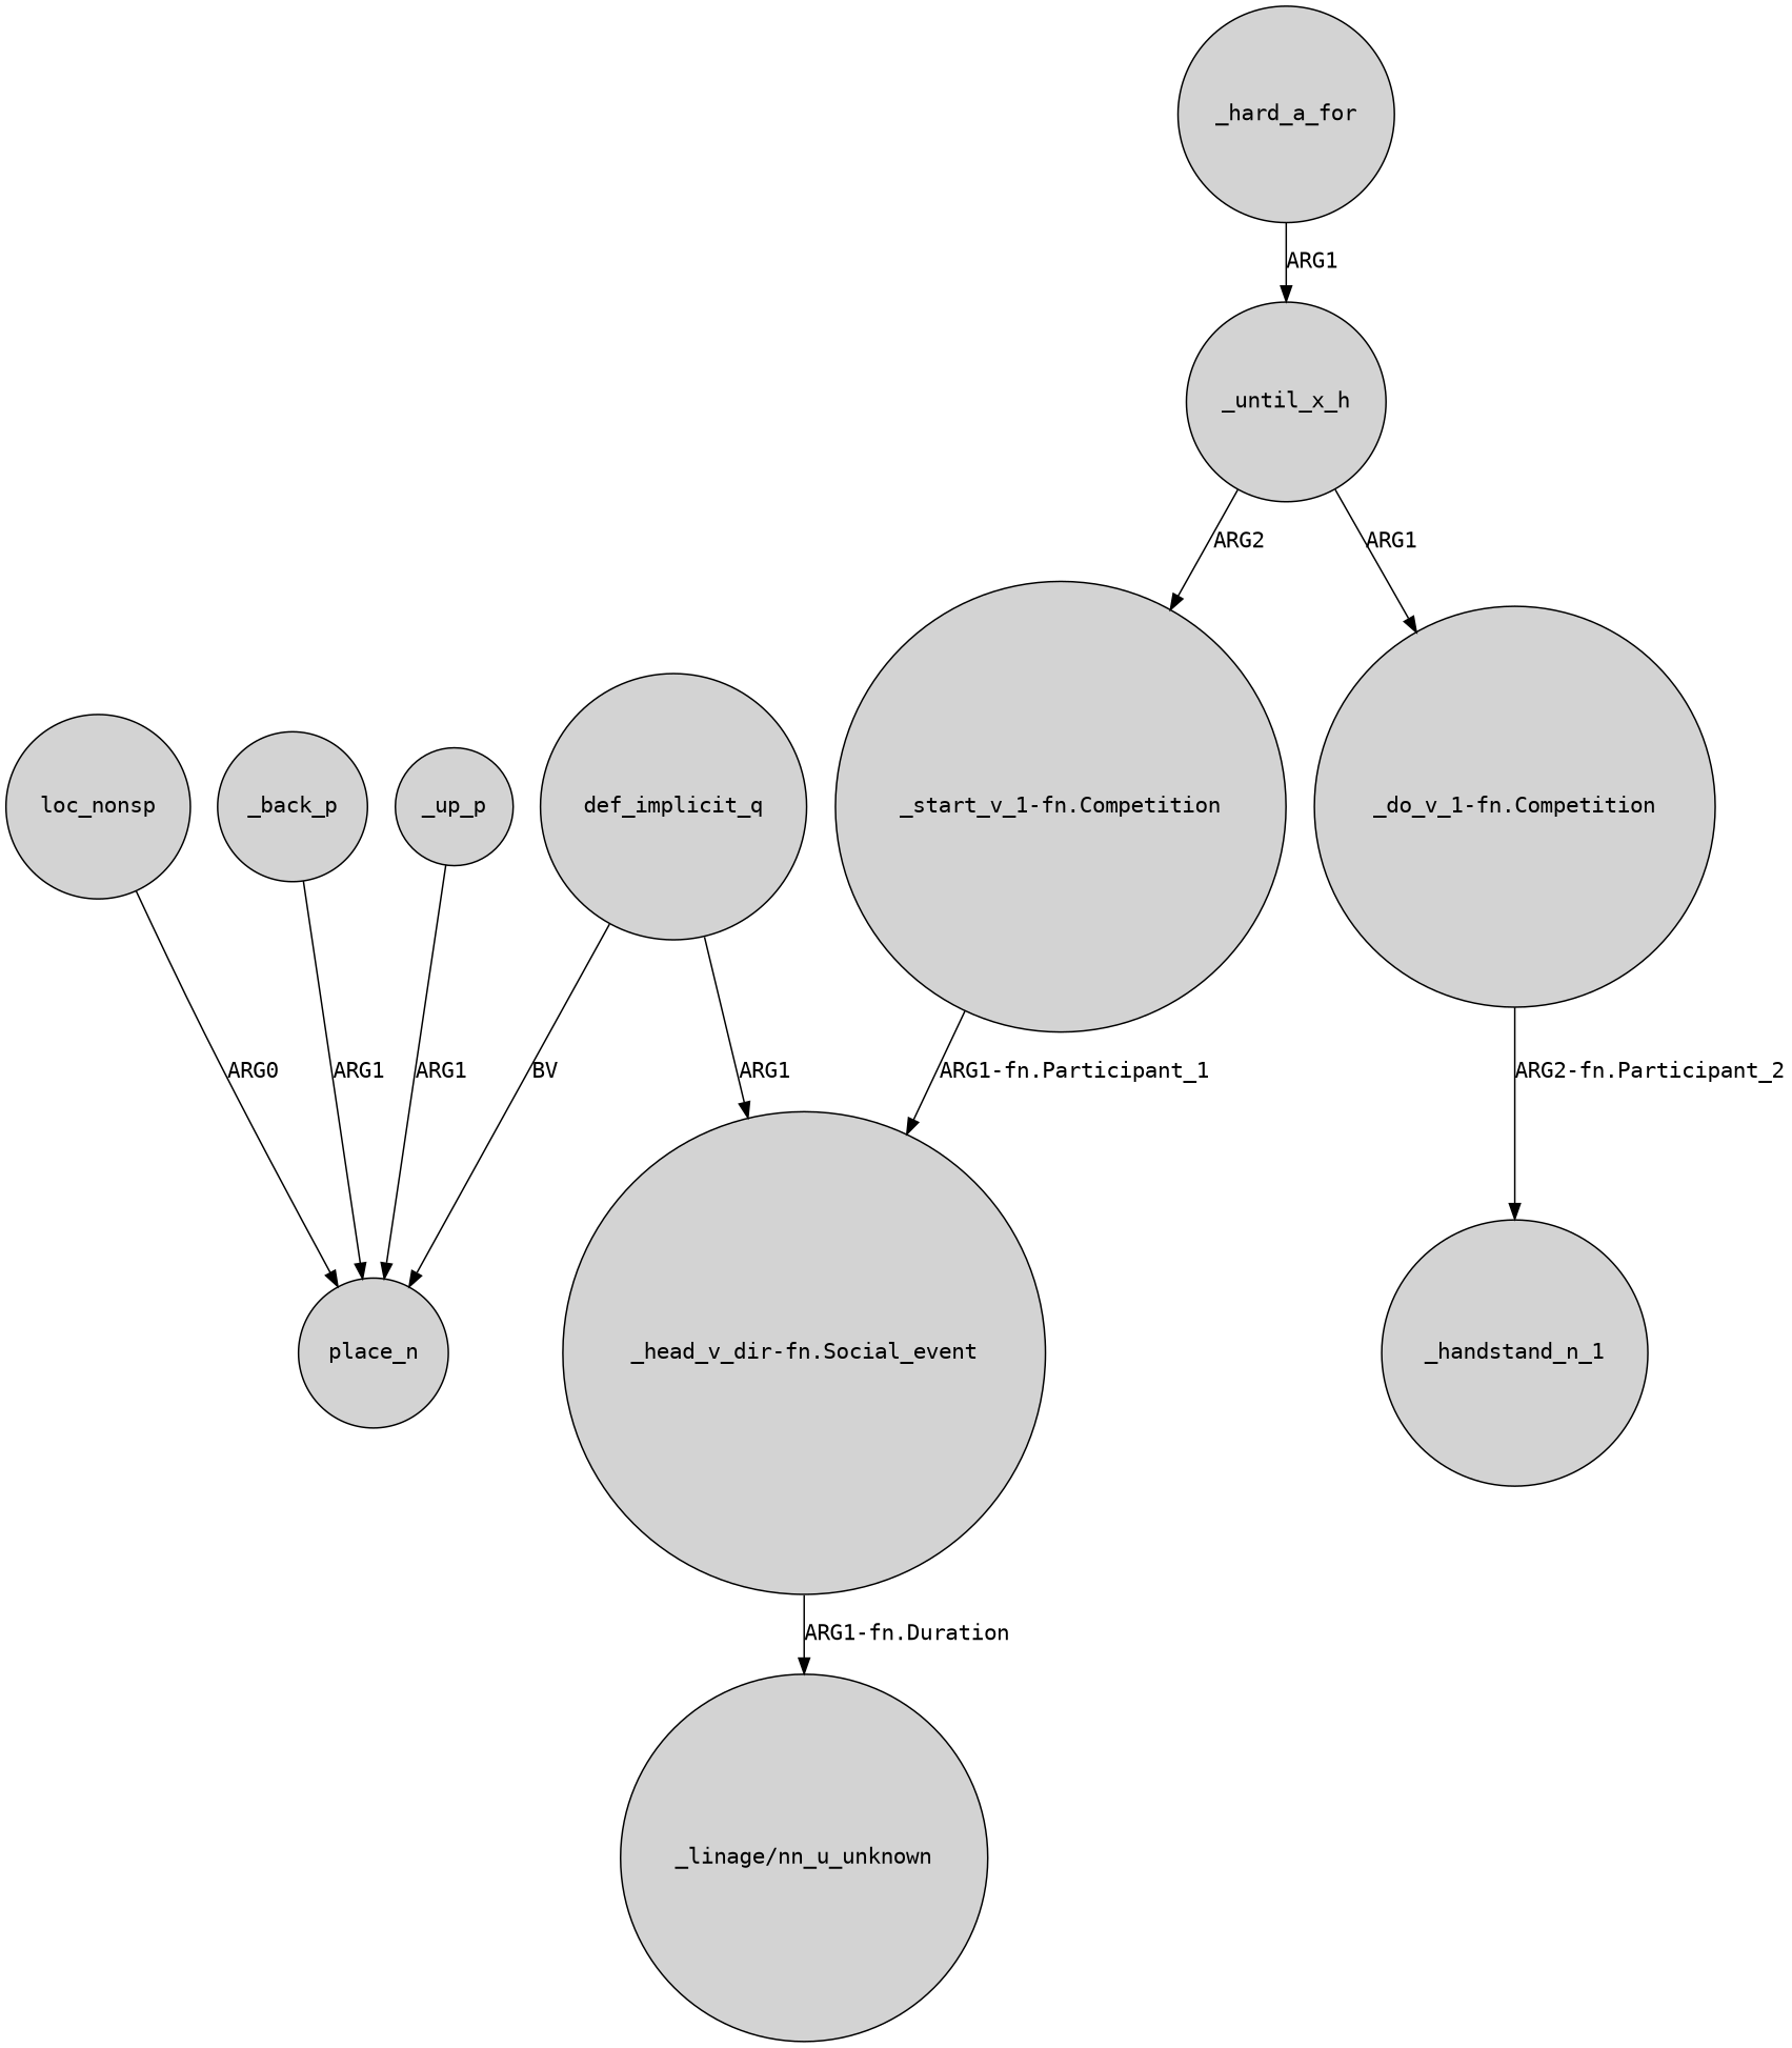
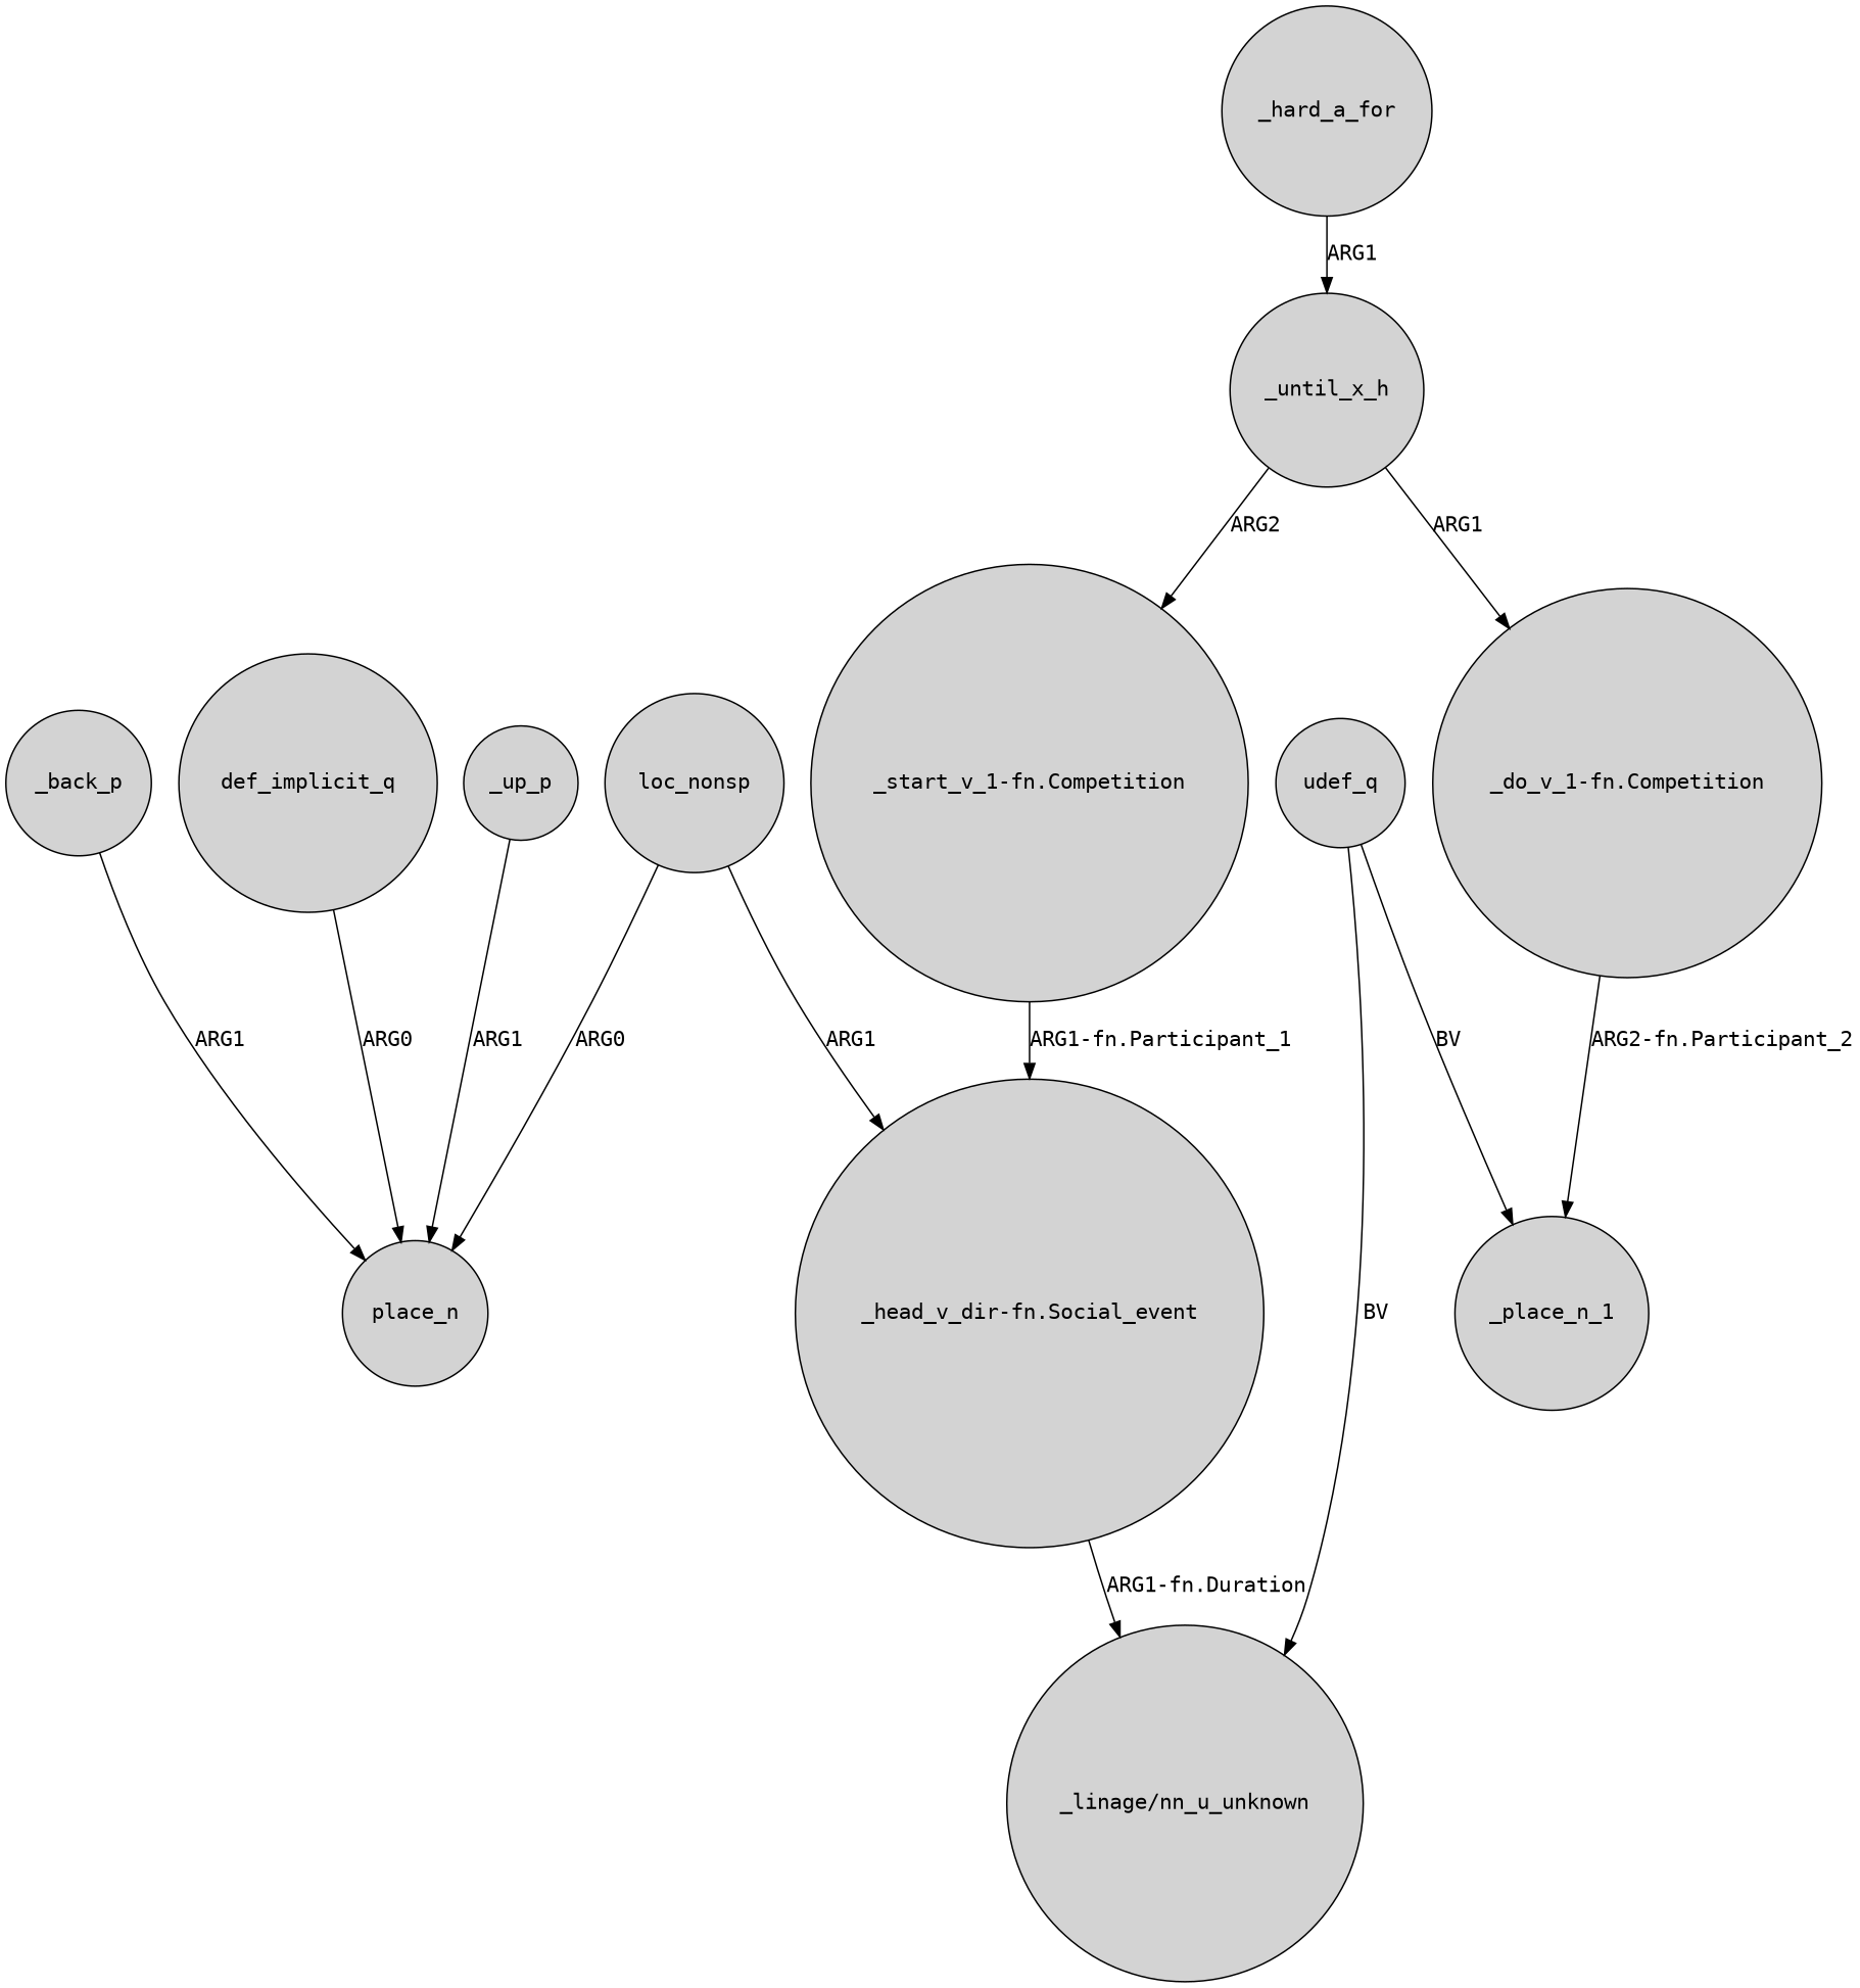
  digraph {
    fontname="DejaVu Sans Mono"
    node [fontname="DejaVu Sans Mono" shape=circle style=filled]
    edge [fontname="DejaVu Sans Mono"]
    loc_nonsp
    place_n
    "_head_v_dir-fn.Social_event"
    "_linage/nn_u_unknown"
    _back_p
    _until_x_h
    "_do_v_1-fn.Competition"
    "_start_v_1-fn.Competition"
-   _handstand_n_1
+   _handstand_n_1 [label=_place_n_1]
    def_implicit_q
+   udef_q
    _hard_a_for
    _up_p
    loc_nonsp -> place_n [label=ARG0]
-   def_implicit_q -> "_head_v_dir-fn.Social_event" [label=ARG1]
+   loc_nonsp -> "_head_v_dir-fn.Social_event" [label=ARG1]
    "_head_v_dir-fn.Social_event" -> "_linage/nn_u_unknown" [label="ARG1-fn.Duration"]
    _back_p -> place_n [label=ARG1]
    _until_x_h -> "_do_v_1-fn.Competition" [label=ARG1]
    _until_x_h -> "_start_v_1-fn.Competition" [label=ARG2]
    "_do_v_1-fn.Competition" -> _handstand_n_1 [label="ARG2-fn.Participant_2"]
    "_start_v_1-fn.Competition" -> "_head_v_dir-fn.Social_event" [label="ARG1-fn.Participant_1"]
-   def_implicit_q -> place_n [label=BV]
+   def_implicit_q -> place_n [label=ARG0]
+   udef_q -> "_linage/nn_u_unknown" [label=BV]
+   udef_q -> _handstand_n_1 [label=BV]
    _hard_a_for -> _until_x_h [label=ARG1]
    _up_p -> place_n [label=ARG1]
  }
